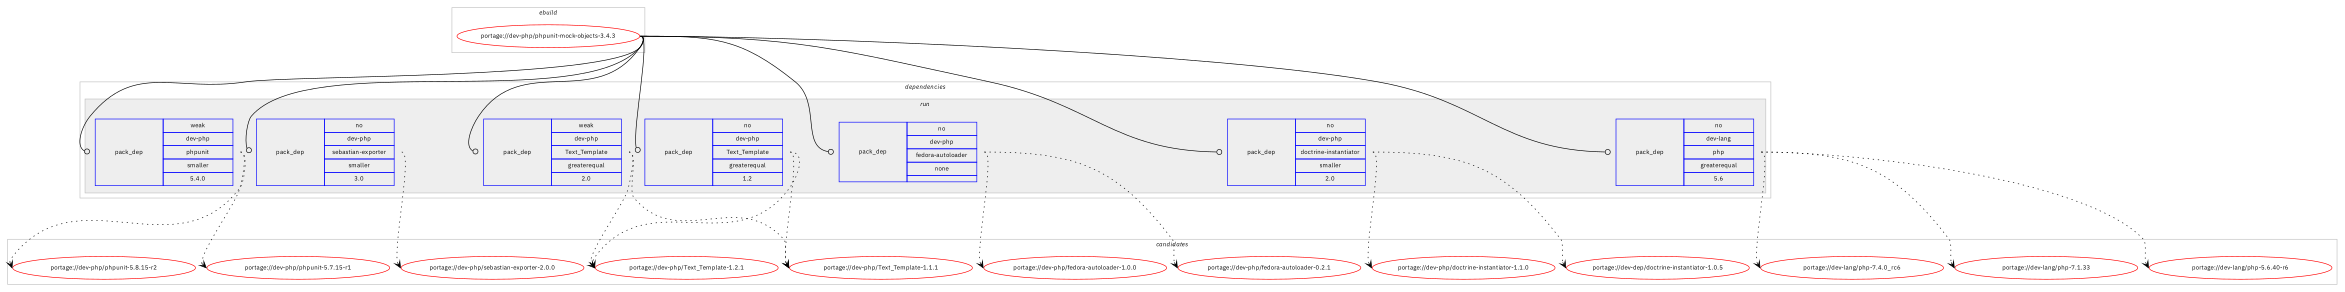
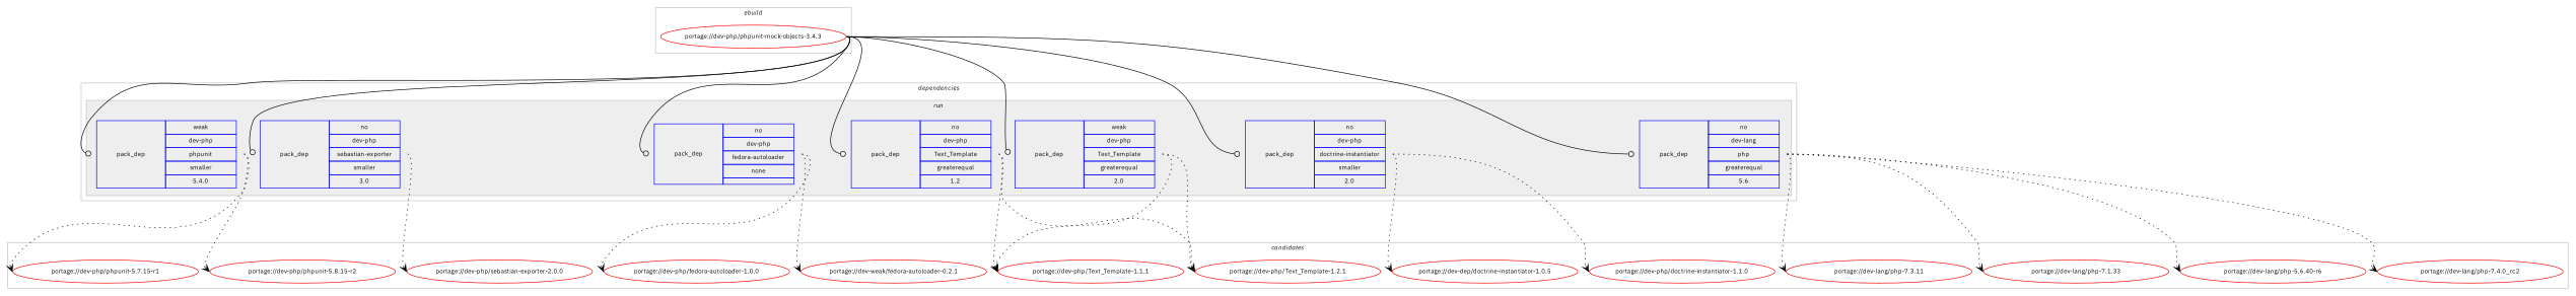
  digraph {
    compound=true
    concentrate=true
    fontname="IBM Plex Sans"
    fontsize=10
    newrank=true
    rankdir=TB
    ranksep=1.5
    node [color=red fontname="IBM Plex Sans" fontsize=10]
    edge [arrowhead=vee fontname="IBM Plex Sans" headport=w style=dotted tailport=e weight=100]
    n1 [label="portage://dev-php/phpunit-mock-objects-3.4.3" width=4]
    n2 [color=blue label=<<TABLE BORDER="0" CELLBORDER="1" CELLSPACING="0" CELLPADDING="4" WIDTH="220"><TR><TD ROWSPAN="6" CELLPADDING="30">pack_dep</TD></TR><TR><TD WIDTH="110">no</TD></TR><TR><TD>dev-lang</TD></TR><TR><TD>php</TD></TR><TR><TD>greaterequal</TD></TR><TR><TD>5.6</TD></TR></TABLE>> shape=none]
    n3 [color=blue label=<<TABLE BORDER="0" CELLBORDER="1" CELLSPACING="0" CELLPADDING="4" WIDTH="220"><TR><TD ROWSPAN="6" CELLPADDING="30">pack_dep</TD></TR><TR><TD WIDTH="110">no</TD></TR><TR><TD>dev-php</TD></TR><TR><TD>Text_Template</TD></TR><TR><TD>greaterequal</TD></TR><TR><TD>1.2</TD></TR></TABLE>> shape=none]
    n4 [color=blue label=<<TABLE BORDER="0" CELLBORDER="1" CELLSPACING="0" CELLPADDING="4" WIDTH="220"><TR><TD ROWSPAN="6" CELLPADDING="30">pack_dep</TD></TR><TR><TD WIDTH="110">no</TD></TR><TR><TD>dev-php</TD></TR><TR><TD>doctrine-instantiator</TD></TR><TR><TD>smaller</TD></TR><TR><TD>2.0</TD></TR></TABLE>> shape=none]
    n5 [color=blue label=<<TABLE BORDER="0" CELLBORDER="1" CELLSPACING="0" CELLPADDING="4" WIDTH="220"><TR><TD ROWSPAN="6" CELLPADDING="30">pack_dep</TD></TR><TR><TD WIDTH="110">no</TD></TR><TR><TD>dev-php</TD></TR><TR><TD>fedora-autoloader</TD></TR><TR><TD>none</TD></TR><TR><TD></TD></TR></TABLE>> shape=none]
    n6 [color=blue label=<<TABLE BORDER="0" CELLBORDER="1" CELLSPACING="0" CELLPADDING="4" WIDTH="220"><TR><TD ROWSPAN="6" CELLPADDING="30">pack_dep</TD></TR><TR><TD WIDTH="110">no</TD></TR><TR><TD>dev-php</TD></TR><TR><TD>sebastian-exporter</TD></TR><TR><TD>smaller</TD></TR><TR><TD>3.0</TD></TR></TABLE>> shape=none]
    n7 [color=blue label=<<TABLE BORDER="0" CELLBORDER="1" CELLSPACING="0" CELLPADDING="4" WIDTH="220"><TR><TD ROWSPAN="6" CELLPADDING="30">pack_dep</TD></TR><TR><TD WIDTH="110">weak</TD></TR><TR><TD>dev-php</TD></TR><TR><TD>Text_Template</TD></TR><TR><TD>greaterequal</TD></TR><TR><TD>2.0</TD></TR></TABLE>> shape=none]
    n8 [color=blue label=<<TABLE BORDER="0" CELLBORDER="1" CELLSPACING="0" CELLPADDING="4" WIDTH="220"><TR><TD ROWSPAN="6" CELLPADDING="30">pack_dep</TD></TR><TR><TD WIDTH="110">weak</TD></TR><TR><TD>dev-php</TD></TR><TR><TD>phpunit</TD></TR><TR><TD>smaller</TD></TR><TR><TD>5.4.0</TD></TR></TABLE>> shape=none]
    n9 [label="portage://dev-lang/php-5.6.40-r6" width=4]
    n10 [label="portage://dev-lang/php-7.1.33" width=4]
-   n12 [label="portage://dev-lang/php-7.4.0_rc6" width=4]
+   n11 [label="portage://dev-lang/php-7.3.11" width=4]
+   n12 [label="portage://dev-lang/php-7.4.0_rc2" width=4]
    n13 [label="portage://dev-php/Text_Template-1.1.1" width=4]
    n14 [label="portage://dev-php/Text_Template-1.2.1" width=4]
    n15 [label="portage://dev-dep/doctrine-instantiator-1.0.5" width=4]
    n16 [label="portage://dev-php/doctrine-instantiator-1.1.0" width=4]
-   n17 [label="portage://dev-php/fedora-autoloader-0.2.1" width=4]
+   n17 [label="portage://dev-weak/fedora-autoloader-0.2.1" width=4]
    n18 [label="portage://dev-php/fedora-autoloader-1.0.0" width=4]
    n19 [label="portage://dev-php/sebastian-exporter-2.0.0" width=4]
    n20 [label="portage://dev-php/phpunit-5.7.15-r1" width=4]
    n21 [label="portage://dev-php/phpunit-5.8.15-r2" width=4]
    subgraph cluster_1 {
      color=gray
      label=<<i>ebuild</i>>
      rank=same
      n1
    }
    subgraph cluster_2 {
      color=gray
      label=<<i>dependencies</i>>
      subgraph cluster_3 {
        color=gray
        fillcolor="#eeeeee"
        label=<<i>compile</i>>
        style=filled
      }
      subgraph cluster_4 {
        color=gray
        fillcolor="#eeeeee"
        label=<<i>compile and run</i>>
        style=filled
      }
      subgraph cluster_5 {
        color=gray
        fillcolor="#eeeeee"
        label=<<i>run</i>>
        style=filled
        subgraph sub_6 {
          color=gray
          fillcolor="#eeeeee"
          label=<<i>run</i>>
          style=filled
          n2
        }
        subgraph sub_7 {
          color=gray
          fillcolor="#eeeeee"
          label=<<i>run</i>>
          style=filled
          n3
        }
        subgraph sub_8 {
          color=gray
          fillcolor="#eeeeee"
          label=<<i>run</i>>
          style=filled
          n4
        }
        subgraph sub_9 {
          color=gray
          fillcolor="#eeeeee"
          label=<<i>run</i>>
          style=filled
          n5
        }
        subgraph sub_10 {
          color=gray
          fillcolor="#eeeeee"
          label=<<i>run</i>>
          style=filled
          n6
        }
        subgraph sub_11 {
          color=gray
          fillcolor="#eeeeee"
          label=<<i>run</i>>
          style=filled
          n7
        }
        subgraph sub_12 {
          color=gray
          fillcolor="#eeeeee"
          label=<<i>run</i>>
          style=filled
          n8
        }
      }
    }
    subgraph cluster_13 {
      color=gray
      label=<<i>candidates</i>>
      rank=same
      subgraph sub_14 {
        color=black
        label=<<i>candidates</i>>
        nodesep=1
        rank=same
        n9
        n10
+       n11
        n12
      }
      subgraph sub_15 {
        color=black
        label=<<i>candidates</i>>
        nodesep=1
        rank=same
        n13
        n14
      }
      subgraph sub_16 {
        color=black
        label=<<i>candidates</i>>
        nodesep=1
        rank=same
        n15
        n16
      }
      subgraph sub_17 {
        color=black
        label=<<i>candidates</i>>
        nodesep=1
        rank=same
        n17
        n18
      }
      subgraph sub_18 {
        color=black
        label=<<i>candidates</i>>
        nodesep=1
        rank=same
        n19
      }
      subgraph sub_19 {
        color=black
        label=<<i>candidates</i>>
        nodesep=1
        rank=same
        n13
        n14
      }
      subgraph sub_20 {
        color=black
        label=<<i>candidates</i>>
        nodesep=1
        rank=same
        n20
        n21
      }
    }
    n1 -> n2 [arrowhead=odot style=solid weight=20]
    n1 -> n3 [arrowhead=odot style=solid weight=20]
    n1 -> n4 [arrowhead=odot style=solid weight=20]
    n1 -> n5 [arrowhead=odot style=solid weight=20]
    n1 -> n6 [arrowhead=odot style=solid weight=20]
    n1 -> n7 [arrowhead=odot style=solid weight=20]
    n1 -> n8 [arrowhead=odot style=solid weight=20]
    n2 -> n9
    n2 -> n10
+   n2 -> n11
    n2 -> n12
    n3 -> n13
    n3 -> n14
    n4 -> n15
    n4 -> n16
    n5 -> n17
    n5 -> n18
    n6 -> n19
    n7 -> n13
    n7 -> n14
    n8 -> n20
    n8 -> n21
  }
